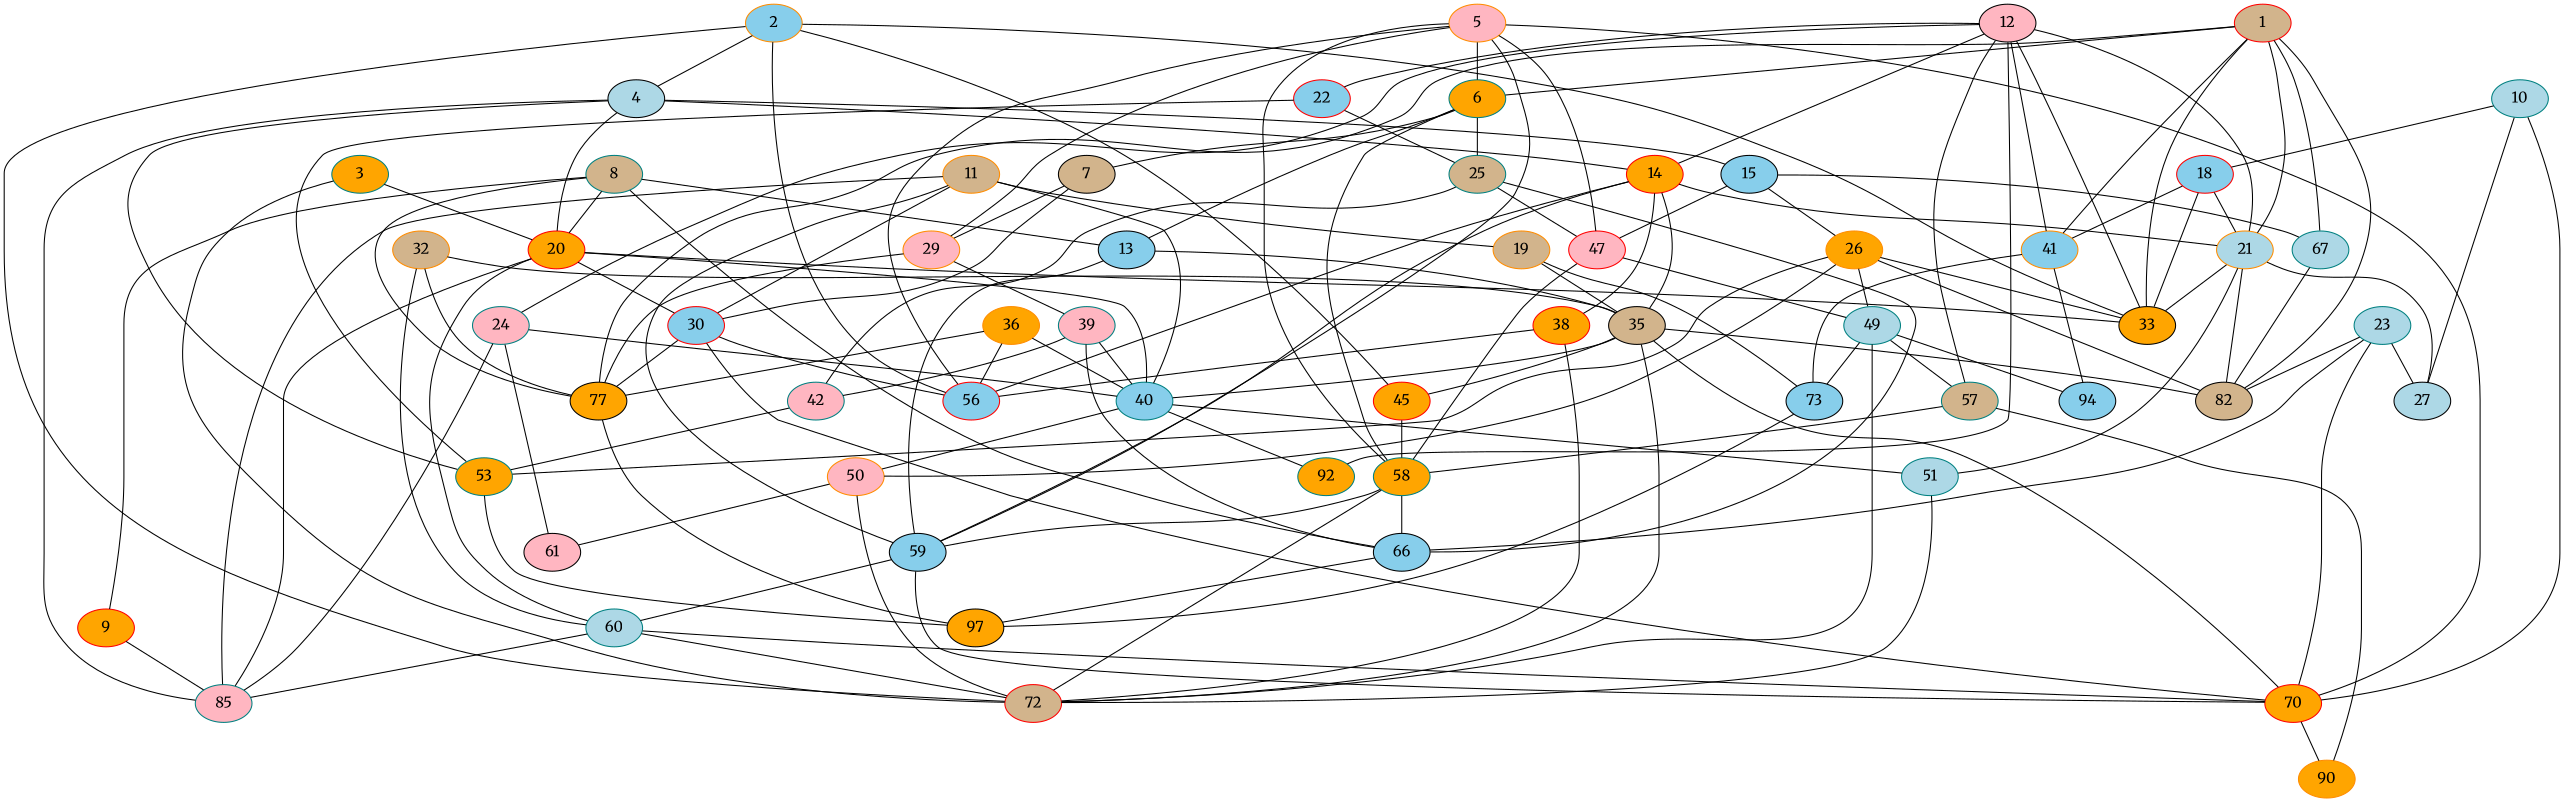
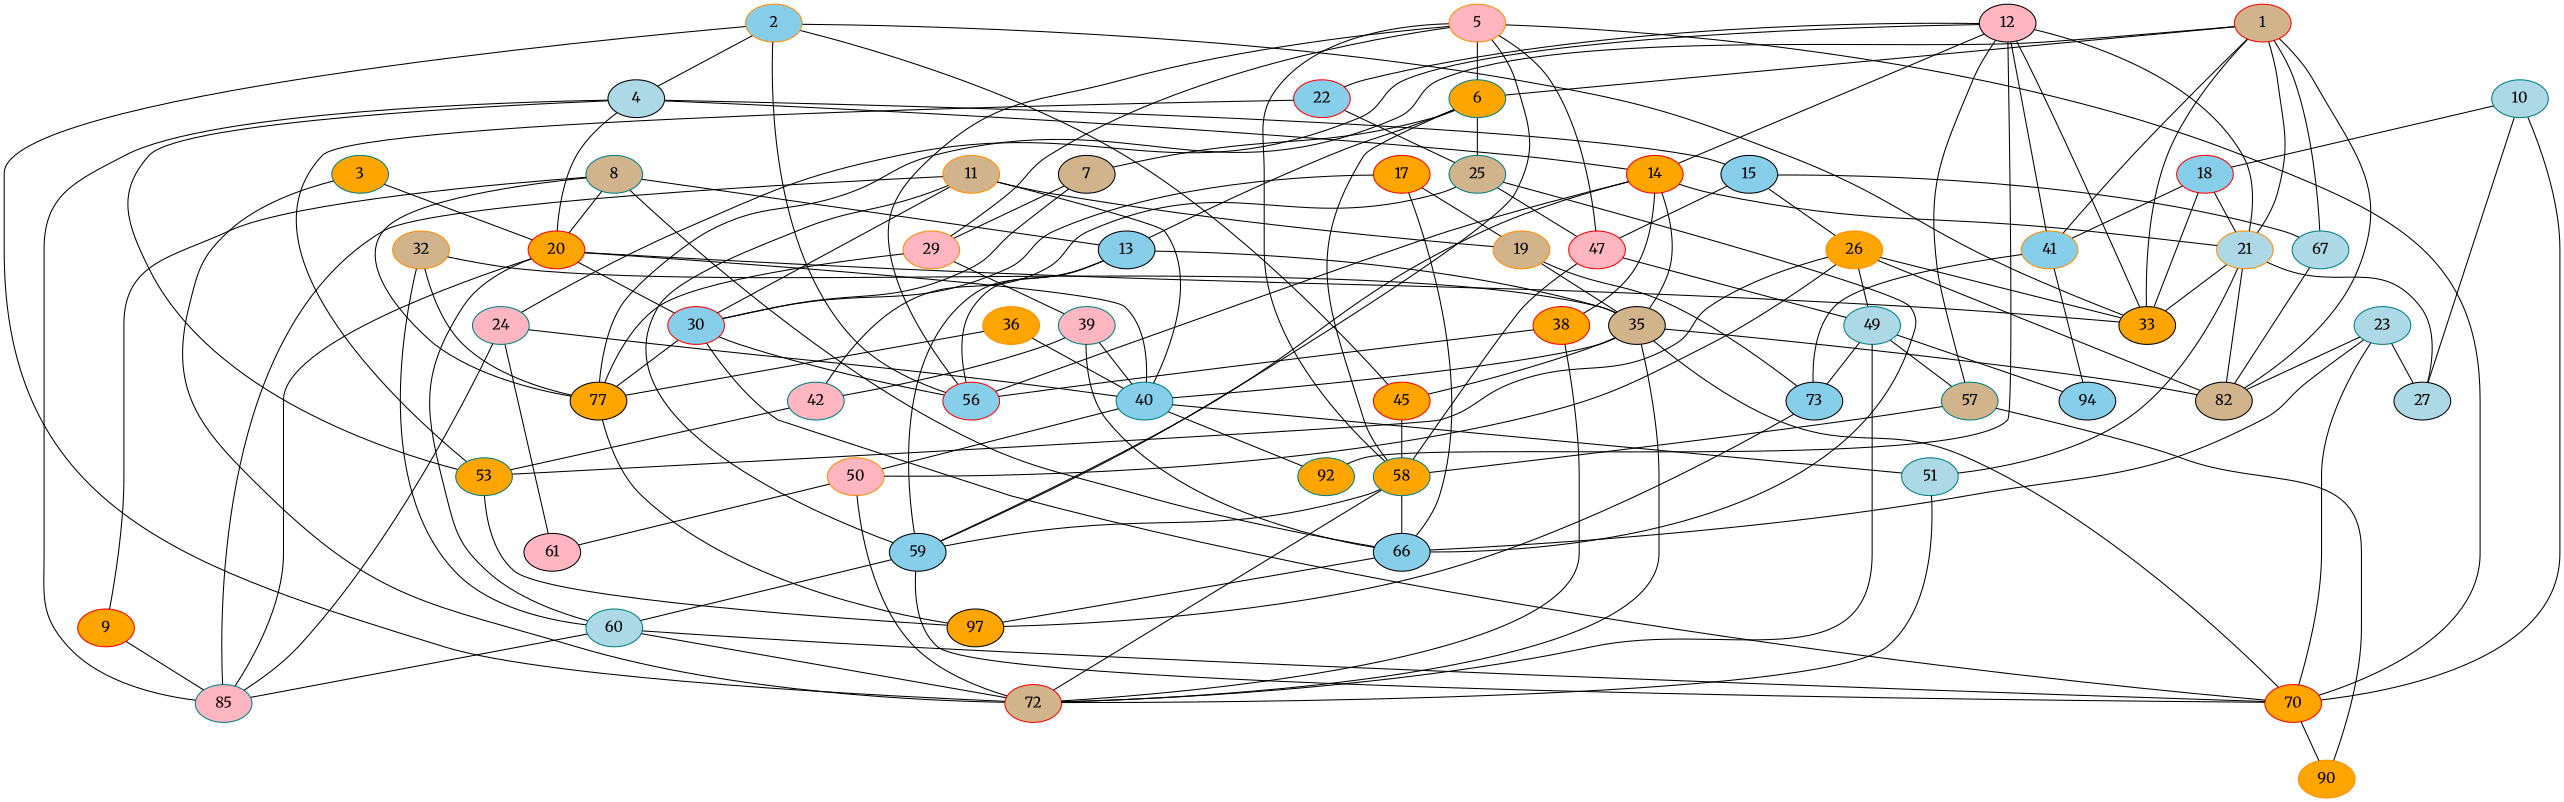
  graph {
    fontname=Merriweather
    node [color=teal fillcolor=orange fontname=Merriweather style=filled]
    edge [fontname=Merriweather]
    1 [color=red fillcolor=tan super="+44"]
    6 [super="+55"]
    21 [color=darkorange fillcolor=lightblue super="+62"]
    33 [color=black super="+84"]
    41 [color=darkorange fillcolor=skyblue super="+65"]
    67 [fillcolor=lightblue]
    77 [color=black super="+91"]
    82 [color=black fillcolor=tan super="+88"]
    58 [super="+64"]
    7 [color=black fillcolor=tan]
    13 [color=black fillcolor=skyblue super="+46"]
    25 [fillcolor=tan super="+48"]
    27 [color=black fillcolor=lightblue]
    51 [fillcolor=lightblue]
    73 [color=black fillcolor=skyblue super="+87"]
    94 [color=black fillcolor=skyblue]
    97 [color=black]
    2 [color=darkorange fillcolor=skyblue]
    4 [color=black fillcolor=lightblue]
    45 [color=red]
    56 [color=red fillcolor=skyblue super="+79"]
    72 [color=red fillcolor=tan super="+75"]
    20 [color=red super="+54"]
    14 [color=red super="+34"]
    15 [color=black fillcolor=skyblue super="+37"]
    53 [super="+71"]
    85 [fillcolor=lightpink super="+86"]
    30 [color=red fillcolor=skyblue super="+95"]
    40 [fillcolor=skyblue super="+81"]
    60 [fillcolor=lightblue super="+96"]
    3
    59 [color=black fillcolor=skyblue super="+93"]
    35 [color=black fillcolor=tan super="+78"]
    38 [color=red]
    47 [color=red fillcolor=lightpink]
    26 [color=darkorange super="+43"]
    5 [color=darkorange fillcolor=lightpink super="+16"]
    29 [color=darkorange fillcolor=lightpink]
    70 [color=red super="+76"]
    39 [fillcolor=lightpink]
    49 [fillcolor=lightblue super="+89"]
    66 [color=black fillcolor=skyblue super="+69"]
    90 [color=darkorange]
    42 [fillcolor=lightpink]
    8 [fillcolor=tan]
    9 [color=red]
    18 [color=red fillcolor=skyblue super="+83"]
    10 [fillcolor=lightblue]
    11 [color=darkorange fillcolor=tan]
    19 [color=darkorange fillcolor=tan]
    92
    50 [color=darkorange fillcolor=lightpink]
    12 [color=black fillcolor=lightpink super="+63"]
    22 [color=red fillcolor=skyblue super="+80"]
    24 [fillcolor=lightpink super="+74"]
    57 [fillcolor=tan super="+68"]
    61 [color=black fillcolor=lightpink]
+   17 [color=red super="+52"]
    23 [fillcolor=lightblue super="+28"]
    32 [color=darkorange fillcolor=tan]
    36 [color=darkorange]
    1 -- 6
    1 -- 21
    1 -- 33
    1 -- 41
    1 -- 67
    1 -- 77
    1 -- 82
    6 -- 58
    6 -- 7
    6 -- 13
    6 -- 25
    21 -- 33
    21 -- 82
    21 -- 27
    21 -- 51
    41 -- 73
    41 -- 94
    67 -- 82
    77 -- 97
    58 -- 72
    58 -- 59
    58 -- 66
    7 -- 30
    7 -- 29
    13 -- 59
    13 -- 35
    25 -- 47
    25 -- 66
    25 -- 42
    51 -- 72
    73 -- 97
    2 -- 33
    2 -- 4
    2 -- 45
    2 -- 56
    2 -- 72
    4 -- 20
    4 -- 14
    4 -- 15
    4 -- 53
    4 -- 85
    45 -- 58
    20 -- 33
    20 -- 85
    20 -- 30
    20 -- 40
    20 -- 60
    14 -- 21
    14 -- 56
    14 -- 59
    14 -- 35
    14 -- 38
    15 -- 67
    15 -- 47
    15 -- 26
    53 -- 97
    30 -- 77
    30 -- 56
    30 -- 70
    40 -- 51
    40 -- 92
    40 -- 50
    60 -- 72
    60 -- 85
    60 -- 70
    3 -- 72
    3 -- 20
    59 -- 60
    59 -- 70
    35 -- 82
    35 -- 45
    35 -- 72
    35 -- 40
    35 -- 70
    38 -- 56
    38 -- 72
    47 -- 58
    47 -- 49
    26 -- 33
    26 -- 82
    26 -- 53
    26 -- 49
    26 -- 50
    5 -- 6
    5 -- 58
    5 -- 56
    5 -- 59
    5 -- 47
    5 -- 29
    5 -- 70
    29 -- 77
    29 -- 39
    70 -- 90
    39 -- 40
    39 -- 66
    39 -- 42
    49 -- 73
    49 -- 94
    49 -- 72
    49 -- 57
    66 -- 97
    42 -- 53
    8 -- 77
    8 -- 13
    8 -- 20
    8 -- 66
    8 -- 9
    9 -- 85
    18 -- 21
    18 -- 33
    18 -- 41
    10 -- 27
    10 -- 70
    10 -- 18
    11 -- 85
    11 -- 30
    11 -- 40
    11 -- 59
    11 -- 19
    19 -- 73
    19 -- 35
    50 -- 72
    50 -- 61
    12 -- 21 [weight=2]
    12 -- 33
    12 -- 41 [weight=2]
    12 -- 14
    12 -- 92
    12 -- 22
    12 -- 24
    12 -- 57
    22 -- 25
    22 -- 53
    24 -- 85
    24 -- 40 [weight=2]
    24 -- 61
    57 -- 58
    57 -- 90
+   17 -- 30
+   17 -- 66
+   17 -- 19
    23 -- 82
    23 -- 27
    23 -- 70
    23 -- 66
    32 -- 77
    32 -- 60
    32 -- 35
    36 -- 77
-   36 -- 56
+   13 -- 56
    36 -- 40
  }
